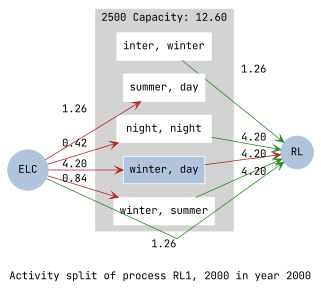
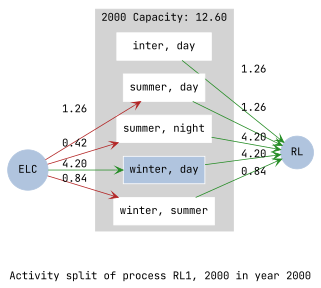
  strict digraph {
    compound=True
    concentrate=True
    fontname="JetBrains Mono"
    label="Activity split of process RL1, 2000 in year 2000"
    rankdir=LR
    splines=False
    node [color=white fontname="JetBrains Mono" shape=box style=filled]
    edge [arrowhead=vee color=forestgreen fontname="JetBrains Mono"]
-   "inter, day" [label="inter, winter"]
+   "inter, day"
    "summer, day"
-   "summer, night" [label="night, night"]
+   "summer, night"
    "winter, day" [fillcolor=lightsteelblue]
    n5 [label="winter, summer"]
    ELC [color=lightsteelblue fontcolor=black shape=circle]
    RL [color=lightsteelblue fontcolor=black shape=circle]
    subgraph cluster_1 {
      color=lightgrey
-     label="2500 Capacity: 12.60"
+     label="2000 Capacity: 12.60"
      rank=same
      style=filled
      "inter, day"
      "summer, day"
      "summer, night"
      "winter, day"
      n5
    }
    subgraph sub_2 {
      ELC
      RL
    }
    subgraph sub_3 {
      "inter, day"
      "summer, day"
      "summer, night"
      "winter, day"
      n5
      ELC
    }
    subgraph sub_4 {
      "inter, day"
      "summer, day"
      "summer, night"
      "winter, day"
      n5
      RL
    }
    "inter, day" -> RL [label=1.26]
-   ELC -> RL [label=1.26]
+   "summer, day" -> RL [label=1.26]
    "summer, night" -> RL [label=4.20]
-   "winter, day" -> RL [color=firebrick label=4.20]
-   n5 -> RL [label=4.20]
+   "winter, day" -> RL [label=4.20]
+   n5 -> RL [label=0.84]
    ELC -> "summer, day" [color=firebrick label=1.26]
    ELC -> "summer, night" [color=firebrick label=0.42]
-   ELC -> "winter, day" [color=firebrick label=4.20]
+   ELC -> "winter, day" [label=4.20]
    ELC -> n5 [color=firebrick label=0.84]
  }
